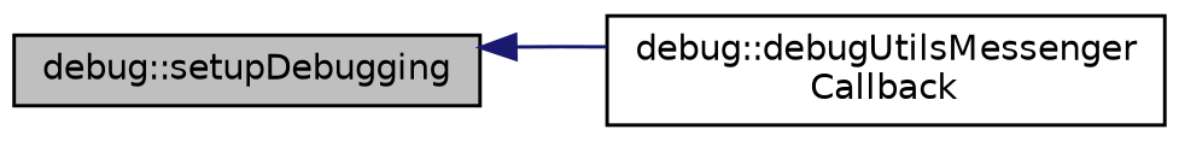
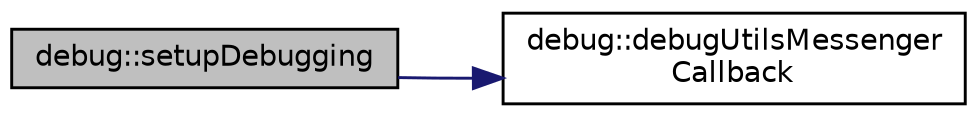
  digraph {
    rankdir=LR
    node [color=black fontname=Helvetica fontsize=10 shape=record]
    n1 [fillcolor=grey75 fontcolor=black height=0.2 label="debug::setupDebugging" style=filled width=0.4]
    n2 [height=0.2 label="debug::debugUtilsMessenger\lCallback" width=0.4]
-   n2 -> n1 [color=midnightblue fontname=Helvetica fontsize=10 labelfontname=Helvetica labelfontsize=10 style=solid]
+   n1 -> n2 [color=midnightblue fontname=Helvetica fontsize=10 labelfontname=Helvetica labelfontsize=10 style=solid]
  }
